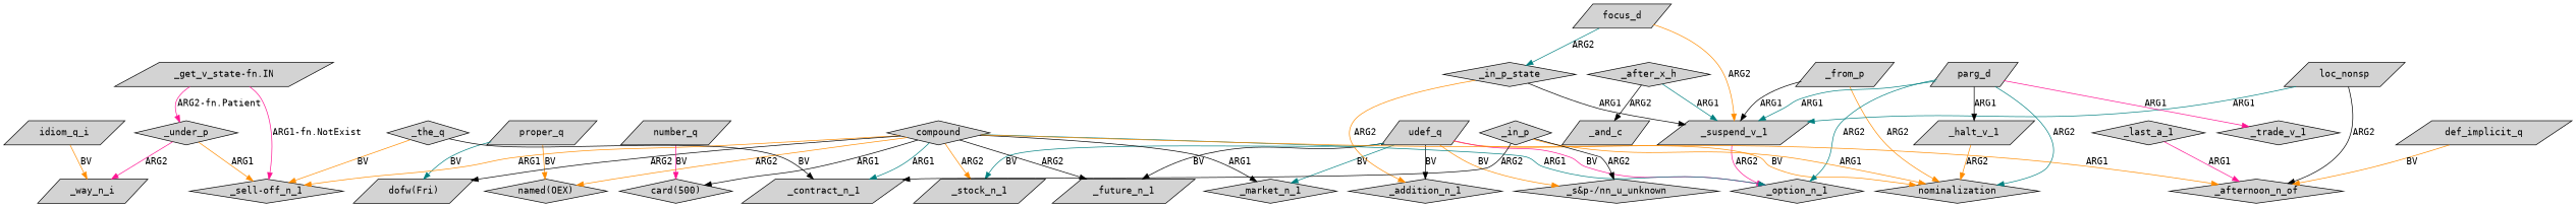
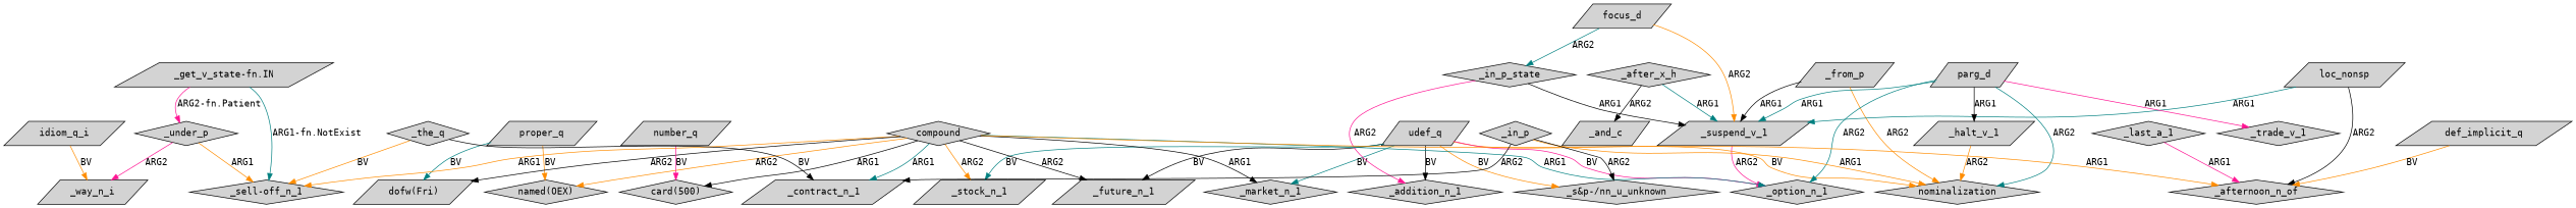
  digraph {
    fontname="DejaVu Sans Mono"
    node [fontname="DejaVu Sans Mono" shape=parallelogram style=filled]
    edge [color=darkorange fontname="DejaVu Sans Mono"]
    "_sell-off_n_1" [shape=diamond]
    "_get_v_state-fn.IN"
    _under_p [shape=diamond]
    _way_n_i
    proper_q
    "dofw(Fri)"
    "named(OEX)" [shape=diamond]
    _from_p
    _suspend_v_1
    nominalization [shape=diamond]
    _option_n_1 [shape=diamond]
    udef_q
    _market_n_1 [shape=diamond]
    _future_n_1
    _stock_n_1
    _addition_n_1 [shape=diamond]
    "_s&p-/nn_u_unknown" [shape=diamond]
    _halt_v_1
    _trade_v_1 [shape=diamond]
    focus_d
    _in_p_state [shape=diamond]
    loc_nonsp
    _afternoon_n_of [shape=diamond]
    parg_d
    compound [shape=diamond]
    _contract_n_1
    "card(500)" [shape=diamond]
    _after_x_h [shape=diamond]
    _and_c
    _in_p [shape=diamond]
    number_q
    _the_q [shape=diamond]
    idiom_q_i
    _last_a_1 [shape=diamond]
    def_implicit_q
-   "_get_v_state-fn.IN" -> "_sell-off_n_1" [color=deeppink label="ARG1-fn.NotExist"]
+   "_get_v_state-fn.IN" -> "_sell-off_n_1" [color=teal label="ARG1-fn.NotExist"]
    "_get_v_state-fn.IN" -> _under_p [color=deeppink label="ARG2-fn.Patient"]
    _under_p -> "_sell-off_n_1" [label=ARG1]
    _under_p -> _way_n_i [color=deeppink label=ARG2]
    proper_q -> "dofw(Fri)" [color=teal label=BV]
    proper_q -> "named(OEX)" [label=BV]
    _from_p -> _suspend_v_1 [color=black label=ARG1]
    _from_p -> nominalization [label=ARG2]
    _suspend_v_1 -> _option_n_1 [color=deeppink label=ARG2]
    udef_q -> nominalization [label=BV]
    udef_q -> _option_n_1 [color=deeppink label=BV]
    udef_q -> _market_n_1 [color=teal label=BV]
    udef_q -> _future_n_1 [color=black label=BV]
    udef_q -> _stock_n_1 [color=teal label=BV]
    udef_q -> _addition_n_1 [color=black label=BV]
    udef_q -> "_s&p-/nn_u_unknown" [label=BV]
    _halt_v_1 -> nominalization [label=ARG2]
    focus_d -> _suspend_v_1 [label=ARG2]
    focus_d -> _in_p_state [color=teal label=ARG2]
    _in_p_state -> _suspend_v_1 [color=black label=ARG1]
-   _in_p_state -> _addition_n_1 [label=ARG2]
+   _in_p_state -> _addition_n_1 [color=deeppink label=ARG2]
    loc_nonsp -> _suspend_v_1 [color=teal label=ARG1]
    loc_nonsp -> _afternoon_n_of [color=black label=ARG2]
    parg_d -> _suspend_v_1 [color=teal label=ARG1]
    parg_d -> nominalization [color=teal label=ARG2]
    parg_d -> _option_n_1 [color=teal label=ARG2]
    parg_d -> _halt_v_1 [color=black label=ARG1]
    parg_d -> _trade_v_1 [color=deeppink label=ARG1]
    compound -> "_sell-off_n_1" [label=ARG1]
    compound -> "dofw(Fri)" [color=black label=ARG2]
    compound -> "named(OEX)" [label=ARG2]
    compound -> _option_n_1 [color=teal label=ARG1]
    compound -> _market_n_1 [color=black label=ARG1]
    compound -> _future_n_1 [color=black label=ARG2]
    compound -> _stock_n_1 [label=ARG2]
    compound -> _afternoon_n_of [label=ARG1]
    compound -> _contract_n_1 [color=teal label=ARG1]
    compound -> "card(500)" [color=black label=ARG1]
    _after_x_h -> _suspend_v_1 [color=teal label=ARG1]
    _after_x_h -> _and_c [color=black label=ARG2]
    _in_p -> nominalization [label=ARG1]
    _in_p -> "_s&p-/nn_u_unknown" [color=black label=ARG2]
    _in_p -> _contract_n_1 [color=black label=ARG2]
    number_q -> "card(500)" [color=deeppink label=BV]
    _the_q -> "_sell-off_n_1" [label=BV]
    _the_q -> _contract_n_1 [color=black label=BV]
    idiom_q_i -> _way_n_i [label=BV]
    _last_a_1 -> _afternoon_n_of [color=deeppink label=ARG1]
    def_implicit_q -> _afternoon_n_of [label=BV]
  }
